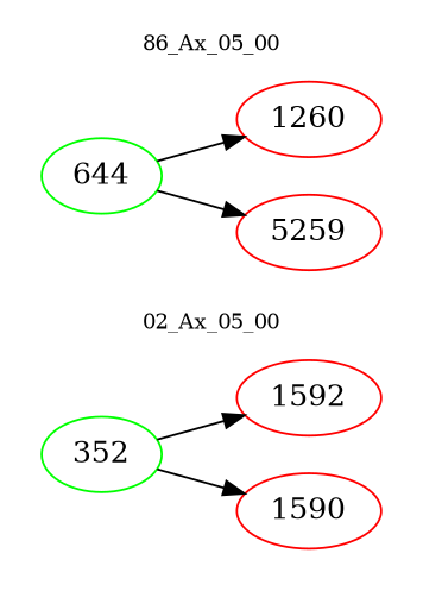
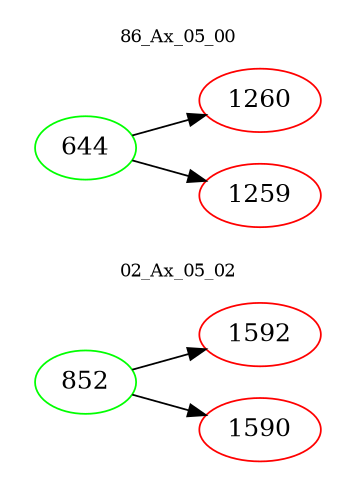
  digraph {
    rankdir=LR
    node [color=red]
    edge [color=black]
-   n1 [color=green label=352]
+   n1 [color=green label=852]
    n2 [label=1590]
    n3 [label=1592]
    n4 [color=green label=644]
-   n5 [label=5259]
+   n5 [label=1259]
    n6 [label=1260]
    subgraph cluster_1 {
      color=white
      fontsize=10
-     label="02_Ax_05_00"
+     label="02_Ax_05_02"
      n1
      n2
      n3
    }
    subgraph cluster_2 {
      color=white
      fontsize=10
      label="86_Ax_05_00"
      n4
      n5
      n6
    }
    n1 -> n2
    n1 -> n3
    n4 -> n5
    n4 -> n6
  }
